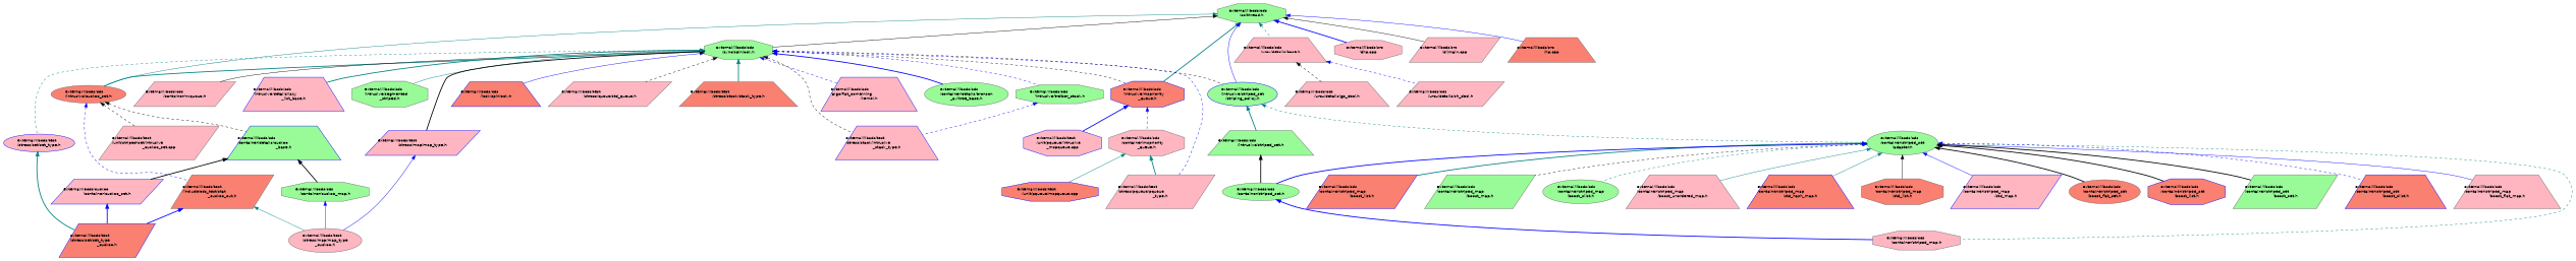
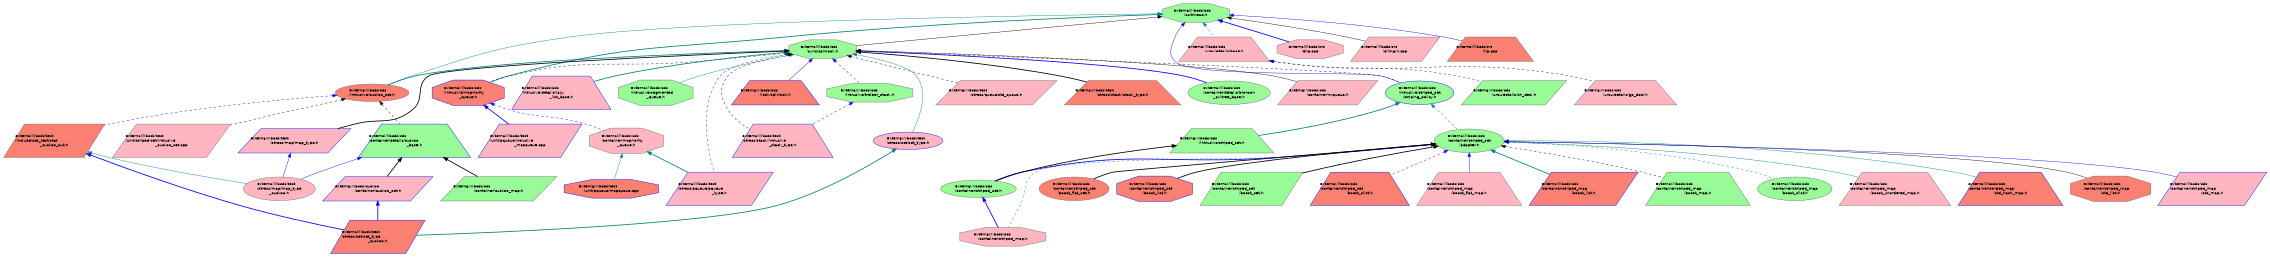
  digraph {
    node [color=gray40 fillcolor=lightpink fontname=Helvetica fontsize=10 shape=parallelogram style=filled]
    edge [color=blue dir=back fontname=Helvetica fontsize=10 labelfontname=Helvetica labelfontsize=10 style=bold]
    n1 [fillcolor=palegreen fontcolor=black height=0.2 label="external/libcds/cds\l/os/thread.h" shape=octagon width=0.4]
    n2 [fillcolor=salmon height=0.2 label="external/libcds/cds\l/intrusive/cuckoo_set.h" shape=ellipse width=0.4]
    n3 [color=blue fillcolor=salmon height=0.2 label="external/libcds/cds\l/intrusive/mspriority\l_queue.h" shape=octagon width=0.4]
    n4 [color=blue fillcolor=palegreen height=0.2 label="external/libcds/cds\l/intrusive/striped_set\l/striping_policy.h" shape=ellipse width=0.4]
    n5 [fillcolor=palegreen height=0.2 label="external/libcds/cds\l/sync/spinlock.h" shape=octagon width=0.4]
    n6 [height=0.2 label="external/libcds/cds\l/urcu/details/base.h" shape=trapezium width=0.4]
    n7 [height=0.2 label="external/libcds/src\l/dhp.cpp" shape=octagon width=0.4]
    n8 [height=0.2 label="external/libcds/src\l/dllmain.cpp" width=0.4]
    n9 [fillcolor=salmon height=0.2 label="external/libcds/src\l/hp.cpp" shape=trapezium width=0.4]
    n10 [color=blue fillcolor=palegreen height=0.2 label="external/libcds/cds\l/container/details/cuckoo\l_base.h" shape=trapezium width=0.4]
    n11 [fillcolor=salmon height=0.2 label="external/libcds/test\l/include/cds_test/stat\l_cuckoo_out.h" width=0.4]
    n12 [height=0.2 label="external/libcds/test\l/unit/striped-set/intrusive\l_cuckoo_set.cpp" width=0.4]
    n13 [height=0.2 label="external/libcds/cds\l/container/mspriority\l_queue.h" shape=octagon width=0.4]
-   n14 [color=blue height=0.2 label="external/libcds/test\l/unit/pqueue/intrusive\l_mspqueue.cpp" shape=octagon width=0.4]
+   n14 [color=blue height=0.2 label="external/libcds/test\l/unit/pqueue/intrusive\l_mspqueue.cpp" width=0.4]
    n15 [fillcolor=palegreen height=0.2 label="external/libcds/cds\l/container/striped_set\l/adapter.h" shape=ellipse width=0.4]
    n16 [fillcolor=palegreen height=0.2 label="external/libcds/cds\l/intrusive/striped_set.h" shape=trapezium width=0.4]
-   n17 [height=0.2 label="external/libcds/test\l/stress/pqueue/pqueue\l_type.h" width=0.4]
-   n18 [color=blue height=0.2 label="external/libcds/cds\l/algo/flat_combining\l/kernel.h" shape=trapezium width=0.4]
+   n17 [color=blue height=0.2 label="external/libcds/test\l/stress/pqueue/pqueue\l_type.h" width=0.4]
    n19 [fillcolor=palegreen height=0.2 label="external/libcds/cds\l/container/details/bronson\l_avltree_base.h" shape=ellipse width=0.4]
    n20 [height=0.2 label="external/libcds/cds\l/container/rwqueue.h" width=0.4]
    n21 [color=blue height=0.2 label="external/libcds/cds\l/intrusive/details/lazy\l_list_base.h" shape=trapezium width=0.4]
-   n22 [fillcolor=palegreen height=0.2 label="external/libcds/cds\l/intrusive/segmented\l_striped.h" shape=octagon width=0.4]
+   n22 [fillcolor=palegreen height=0.2 label="external/libcds/cds\l/intrusive/segmented\l_queue.h" shape=octagon width=0.4]
    n23 [fillcolor=palegreen height=0.2 label="external/libcds/cds\l/intrusive/treiber_stack.h" shape=octagon width=0.4]
    n24 [color=blue height=0.2 label="external/libcds/test\l/stress/stack/intrusive\l_stack_type.h" shape=trapezium width=0.4]
    n25 [color=blue fillcolor=salmon height=0.2 label="external/libcds/cds\l/lock/spinlock.h" shape=trapezium width=0.4]
    n26 [color=blue height=0.2 label="external/libcds/test\l/stress/map/map_type.h" width=0.4]
    n27 [height=0.2 label="external/libcds/test\l/stress/queue/std_queue.h" width=0.4]
    n28 [color=blue height=0.2 label="external/libcds/test\l/stress/set/set_type.h" shape=ellipse width=0.4]
    n29 [fillcolor=salmon height=0.2 label="external/libcds/test\l/stress/stack/stack_type.h" shape=trapezium width=0.4]
    n30 [height=0.2 label="external/libcds/cds\l/urcu/details/gp_decl.h" shape=trapezium width=0.4]
-   n31 [height=0.2 label="external/libcds/cds\l/urcu/details/sh_decl.h" width=0.4]
-   n32 [fillcolor=palegreen height=0.2 label="external/libcds/cds\l/container/cuckoo_map.h" shape=octagon width=0.4]
+   n31 [fillcolor=palegreen height=0.2 label="external/libcds/cds\l/urcu/details/sh_decl.h" width=0.4]
+   n32 [fillcolor=palegreen height=0.2 label="external/libcds/cds\l/container/cuckoo_map.h" width=0.4]
    n33 [color=blue height=0.2 label="external/libcds/cuckoo\l/container/cuckoo_set.h" width=0.4]
    n34 [height=0.2 label="external/libcds/test\l/stress/map/map_type\l_cuckoo.h" shape=ellipse width=0.4]
    n35 [color=blue fillcolor=salmon height=0.2 label="external/libcds/test\l/stress/set/set_type\l_cuckoo.h" width=0.4]
    n36 [color=blue fillcolor=salmon height=0.2 label="external/libcds/test\l/unit/pqueue/mspqueue.cpp" shape=octagon width=0.4]
    n37 [height=0.2 label="external/libcds/cds\l/container/striped_map.h" shape=octagon width=0.4]
    n38 [height=0.2 label="external/libcds/cds\l/container/striped_map\l/boost_flat_map.h" shape=trapezium width=0.4]
    n39 [color=blue fillcolor=salmon height=0.2 label="external/libcds/cds\l/container/striped_map\l/boost_list.h" width=0.4]
-   n40 [fillcolor=palegreen height=0.2 label="external/libcds/cds\l/container/striped_map\l/boost_map.h" width=0.4]
+   n40 [fillcolor=palegreen height=0.2 label="external/libcds/cds\l/container/striped_map\l/boost_map.h" shape=trapezium width=0.4]
    n41 [fillcolor=palegreen height=0.2 label="external/libcds/cds\l/container/striped_map\l/boost_slist.h" shape=ellipse width=0.4]
    n42 [height=0.2 label="external/libcds/cds\l/container/striped_map\l/boost_unordered_map.h" shape=trapezium width=0.4]
    n43 [color=blue fillcolor=salmon height=0.2 label="external/libcds/cds\l/container/striped_map\l/std_hash_map.h" shape=trapezium width=0.4]
    n44 [fillcolor=salmon height=0.2 label="external/libcds/cds\l/container/striped_map\l/std_list.h" shape=octagon width=0.4]
    n45 [color=blue height=0.2 label="external/libcds/cds\l/container/striped_map\l/std_map.h" width=0.4]
    n46 [fillcolor=palegreen height=0.2 label="external/libcds/cds\l/container/striped_set.h" shape=ellipse width=0.4]
    n47 [fillcolor=salmon height=0.2 label="external/libcds/cds\l/container/striped_set\l/boost_flat_set.h" shape=ellipse width=0.4]
    n48 [color=blue fillcolor=salmon height=0.2 label="external/libcds/cds\l/container/striped_set\l/boost_list.h" shape=octagon width=0.4]
    n49 [fillcolor=palegreen height=0.2 label="external/libcds/cds\l/container/striped_set\l/boost_set.h" width=0.4]
    n50 [color=blue fillcolor=salmon height=0.2 label="external/libcds/cds\l/container/striped_set\l/boost_slist.h" shape=trapezium width=0.4]
    n1 -> n2 [color=teal style=solid]
    n1 -> n3 [color=teal]
    n1 -> n4 [style=solid]
    n1 -> n5 [color=black style=solid]
    n1 -> n6 [color=teal style=dashed]
    n1 -> n7
    n1 -> n8 [color=black style=solid]
    n1 -> n9 [style=solid]
    n2 -> n10 [color=black style=dashed]
    n2 -> n11 [style=dashed]
    n2 -> n12 [color=black style=dashed]
    n3 -> n13 [style=dashed]
    n3 -> n14
    n4 -> n15 [color=teal style=dashed]
    n4 -> n16 [color=teal]
    n5 -> n2 [color=teal]
    n5 -> n3 [color=black style=dashed]
    n5 -> n4 [color=black style=dashed]
    n5 -> n17 [style=dashed]
-   n5 -> n18 [style=dashed]
    n5 -> n19
    n5 -> n20 [color=black style=solid]
    n5 -> n21 [color=teal]
    n5 -> n22 [color=teal style=solid]
    n5 -> n23 [style=dashed]
    n5 -> n24 [color=black style=dashed]
    n5 -> n25 [style=solid]
    n5 -> n26 [color=black]
    n5 -> n27 [color=black style=dashed]
-   n5 -> n28 [color=teal style=dashed]
-   n5 -> n29 [color=teal]
+   n5 -> n28 [color=teal style=solid]
+   n5 -> n29 [color=black]
    n6 -> n30 [color=black style=dashed]
    n6 -> n31 [style=dashed]
    n10 -> n32 [color=black]
    n10 -> n33 [color=black]
    n11 -> n34 [color=teal style=solid]
    n11 -> n35
    n13 -> n17 [color=teal]
    n13 -> n36 [color=teal style=solid]
    n15 -> n37 [color=teal style=dashed]
    n15 -> n38 [style=solid]
    n15 -> n39 [color=teal]
    n15 -> n40 [color=black style=dashed]
    n15 -> n41 [color=teal style=dashed]
    n15 -> n42 [color=teal style=solid]
    n15 -> n43 [color=teal style=solid]
    n15 -> n44 [color=black style=solid]
    n15 -> n45 [style=solid]
    n15 -> n46
    n15 -> n47 [color=black]
    n15 -> n48 [color=black]
    n15 -> n49 [color=black]
    n15 -> n50 [style=dashed]
    n16 -> n46 [color=black]
    n23 -> n24 [style=dashed]
    n26 -> n34 [style=solid]
    n28 -> n35 [color=teal]
-   n32 -> n34 [style=solid]
+   n10 -> n34 [style=solid]
    n33 -> n35
    n46 -> n37
  }
